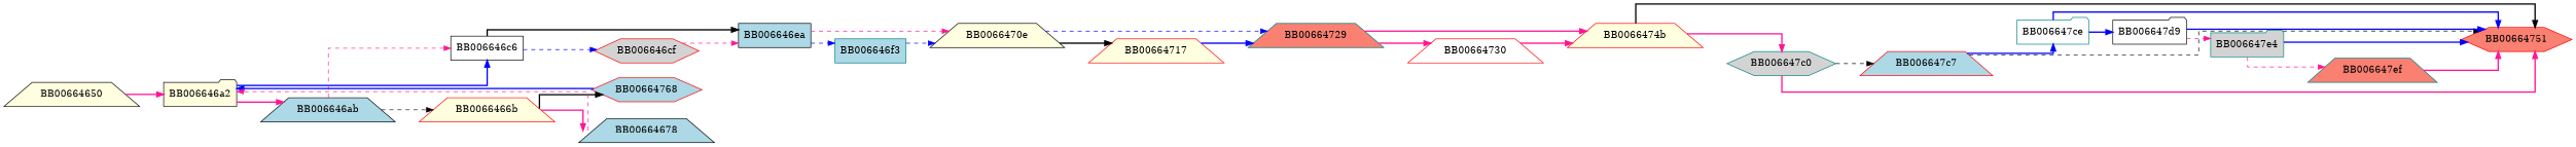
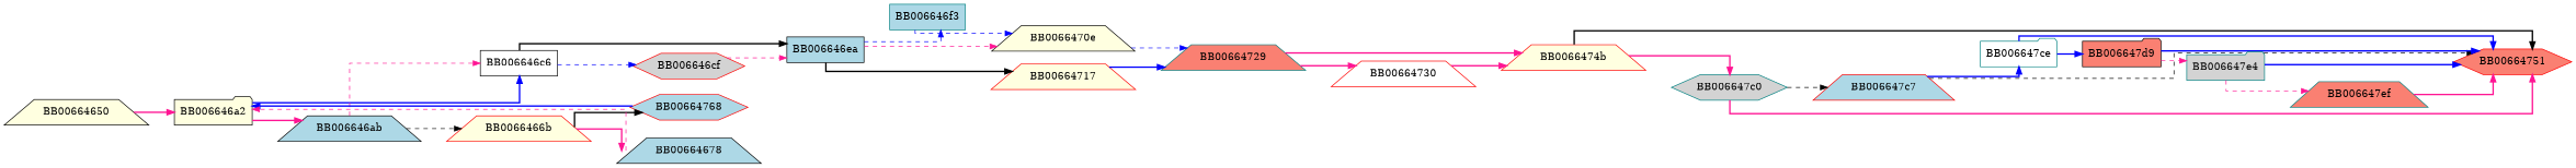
  digraph {
    rankdir=LR
    splines=ortho
    node [color=black fillcolor=lightyellow shape=trapezium style=filled]
    edge [color=deeppink style=bold]
    BB006646a2 [shape=folder]
    BB00664650
    BB006646c6 [fillcolor=white shape=box]
    BB006646ab [fillcolor=lightblue]
    BB0066466b [color=red]
    BB00664768 [color=red fillcolor=lightblue shape=hexagon]
    BB00664678 [fillcolor=lightblue]
    BB006646ea [fillcolor=lightblue shape=box]
    BB006646cf [color=red fillcolor=lightgrey shape=hexagon]
    BB0066470e
    BB006646f3 [color=teal fillcolor=lightblue shape=box]
    BB00664729 [color=teal fillcolor=salmon]
    BB00664717 [color=red]
    BB0066474b [color=red]
    BB00664730 [color=red fillcolor=white]
    BB006647c0 [color=teal fillcolor=lightgrey shape=hexagon]
    BB00664751 [color=red fillcolor=salmon shape=hexagon]
    BB006647c7 [color=red fillcolor=lightblue]
    BB006647ce [color=teal fillcolor=white shape=folder]
-   BB006647d9 [fillcolor=white shape=folder]
+   BB006647d9 [fillcolor=salmon shape=folder]
    BB006647e4 [color=teal fillcolor=lightgrey shape=folder]
    BB006647ef [color=teal fillcolor=salmon]
    BB006646a2 -> BB006646c6 [color=blue]
    BB006646a2 -> BB006646ab
    BB00664650 -> BB006646a2
    BB006646c6 -> BB006646ea [color=black]
    BB006646c6 -> BB006646cf [color=blue style=dashed]
    BB006646ab -> BB006646c6 [style=dashed]
    BB006646ab -> BB0066466b [color=black style=dashed]
    BB0066466b -> BB00664768 [color=black]
    BB0066466b -> BB00664678
    BB00664768 -> BB006646a2 [color=blue]
    BB00664678 -> BB006646a2 [style=dashed]
    BB006646ea -> BB0066470e [style=dashed]
    BB006646ea -> BB006646f3 [color=blue style=dashed]
    BB006646cf -> BB006646ea [style=dashed]
    BB0066470e -> BB00664729 [color=blue style=dashed]
-   BB0066470e -> BB00664717 [color=black]
+   BB006646ea -> BB00664717 [color=black]
    BB006646f3 -> BB0066470e [color=blue style=dashed]
    BB00664729 -> BB0066474b
    BB00664729 -> BB00664730
    BB00664717 -> BB00664729 [color=blue]
    BB0066474b -> BB006647c0
    BB0066474b -> BB00664751 [color=black]
    BB00664730 -> BB0066474b
    BB006647c0 -> BB00664751
    BB006647c0 -> BB006647c7 [color=black style=dashed]
    BB006647c7 -> BB00664751 [color=black style=dashed]
    BB006647c7 -> BB006647ce [color=blue]
    BB006647ce -> BB00664751 [color=blue]
    BB006647ce -> BB006647d9 [color=blue]
    BB006647d9 -> BB00664751 [color=blue]
    BB006647d9 -> BB006647e4 [style=dashed]
    BB006647e4 -> BB00664751 [color=blue]
    BB006647e4 -> BB006647ef [style=dashed]
    BB006647ef -> BB00664751
  }
